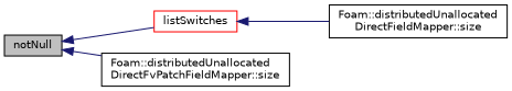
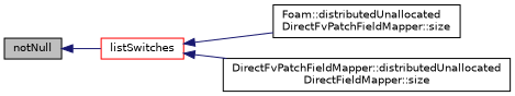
  digraph {
    rankdir=LR
    node [color=black fontname=Helvetica fontsize=10 shape=record]
    edge [color=midnightblue dir=back fontname=Helvetica fontsize=10 labelfontname=Helvetica labelfontsize=10 style=solid]
    n1 [fillcolor=grey75 fontcolor=black height=0.2 label=notNull style=filled width=0.4]
    n2 [color=red height=0.2 label=listSwitches width=0.4]
    n3 [height=0.2 label="Foam::distributedUnallocated\lDirectFvPatchFieldMapper::size" width=0.4]
-   n4 [height=0.2 label="Foam::distributedUnallocated\lDirectFieldMapper::size" width=0.4]
+   n4 [height=0.2 label="DirectFvPatchFieldMapper::distributedUnallocated\lDirectFieldMapper::size" width=0.4]
    n1 -> n2
-   n1 -> n3
+   n2 -> n3
    n2 -> n4
  }
